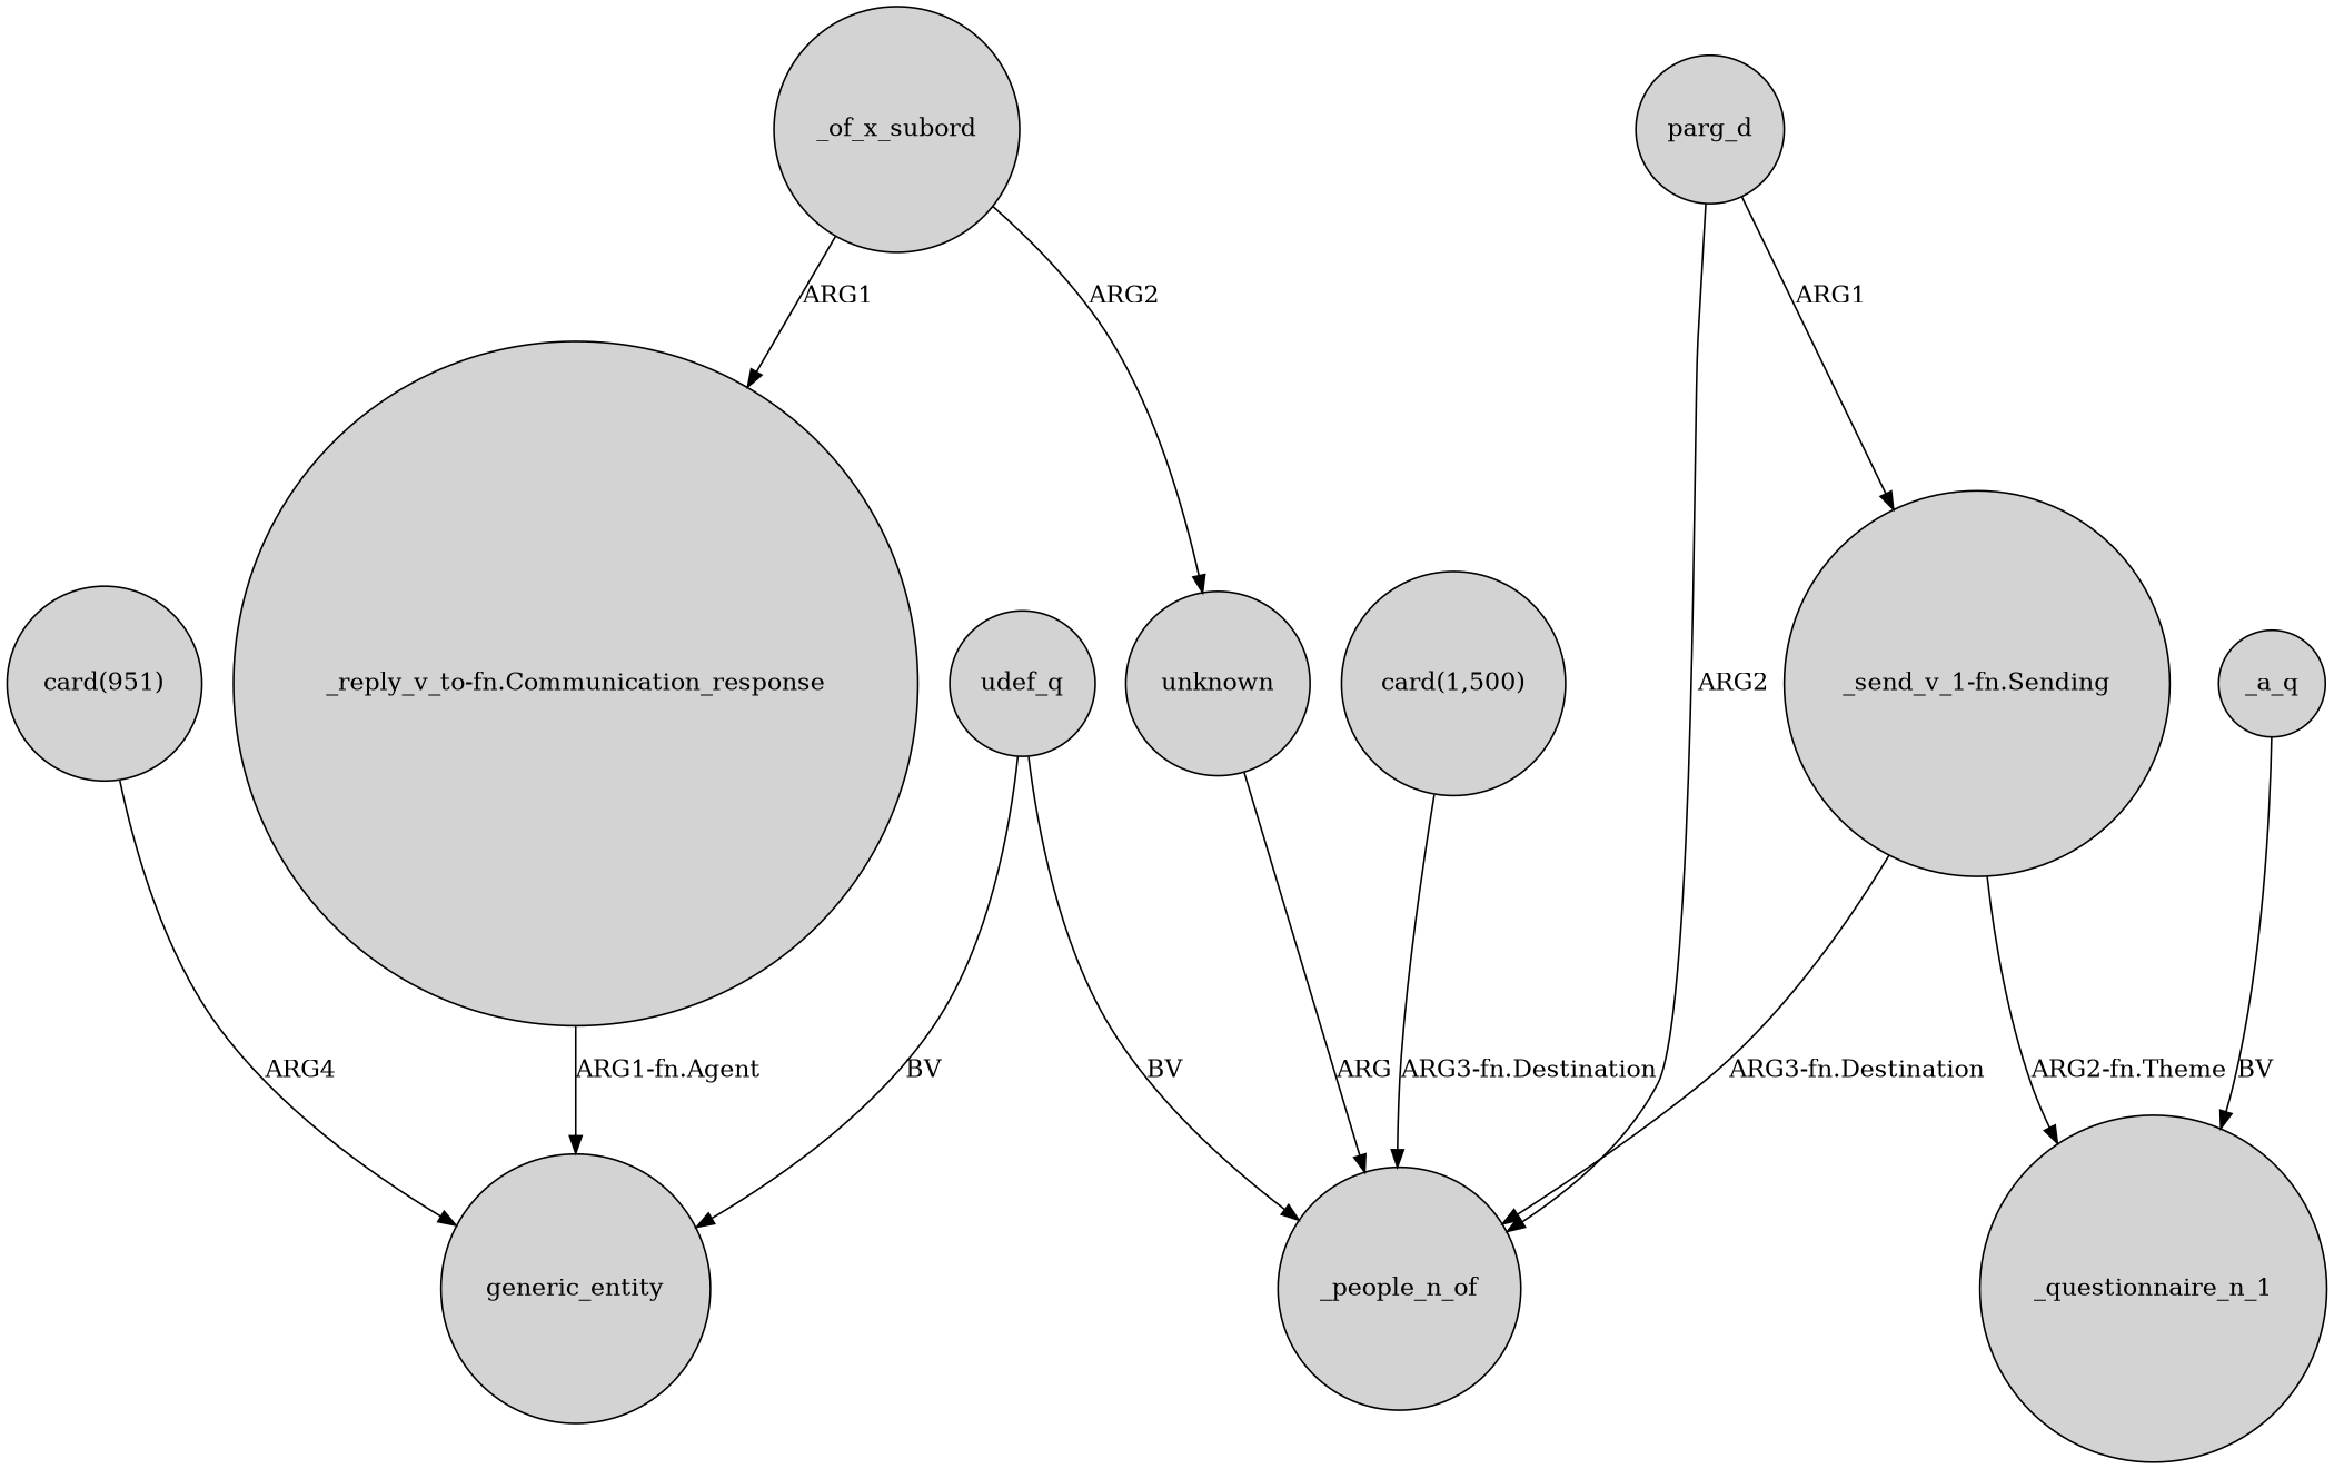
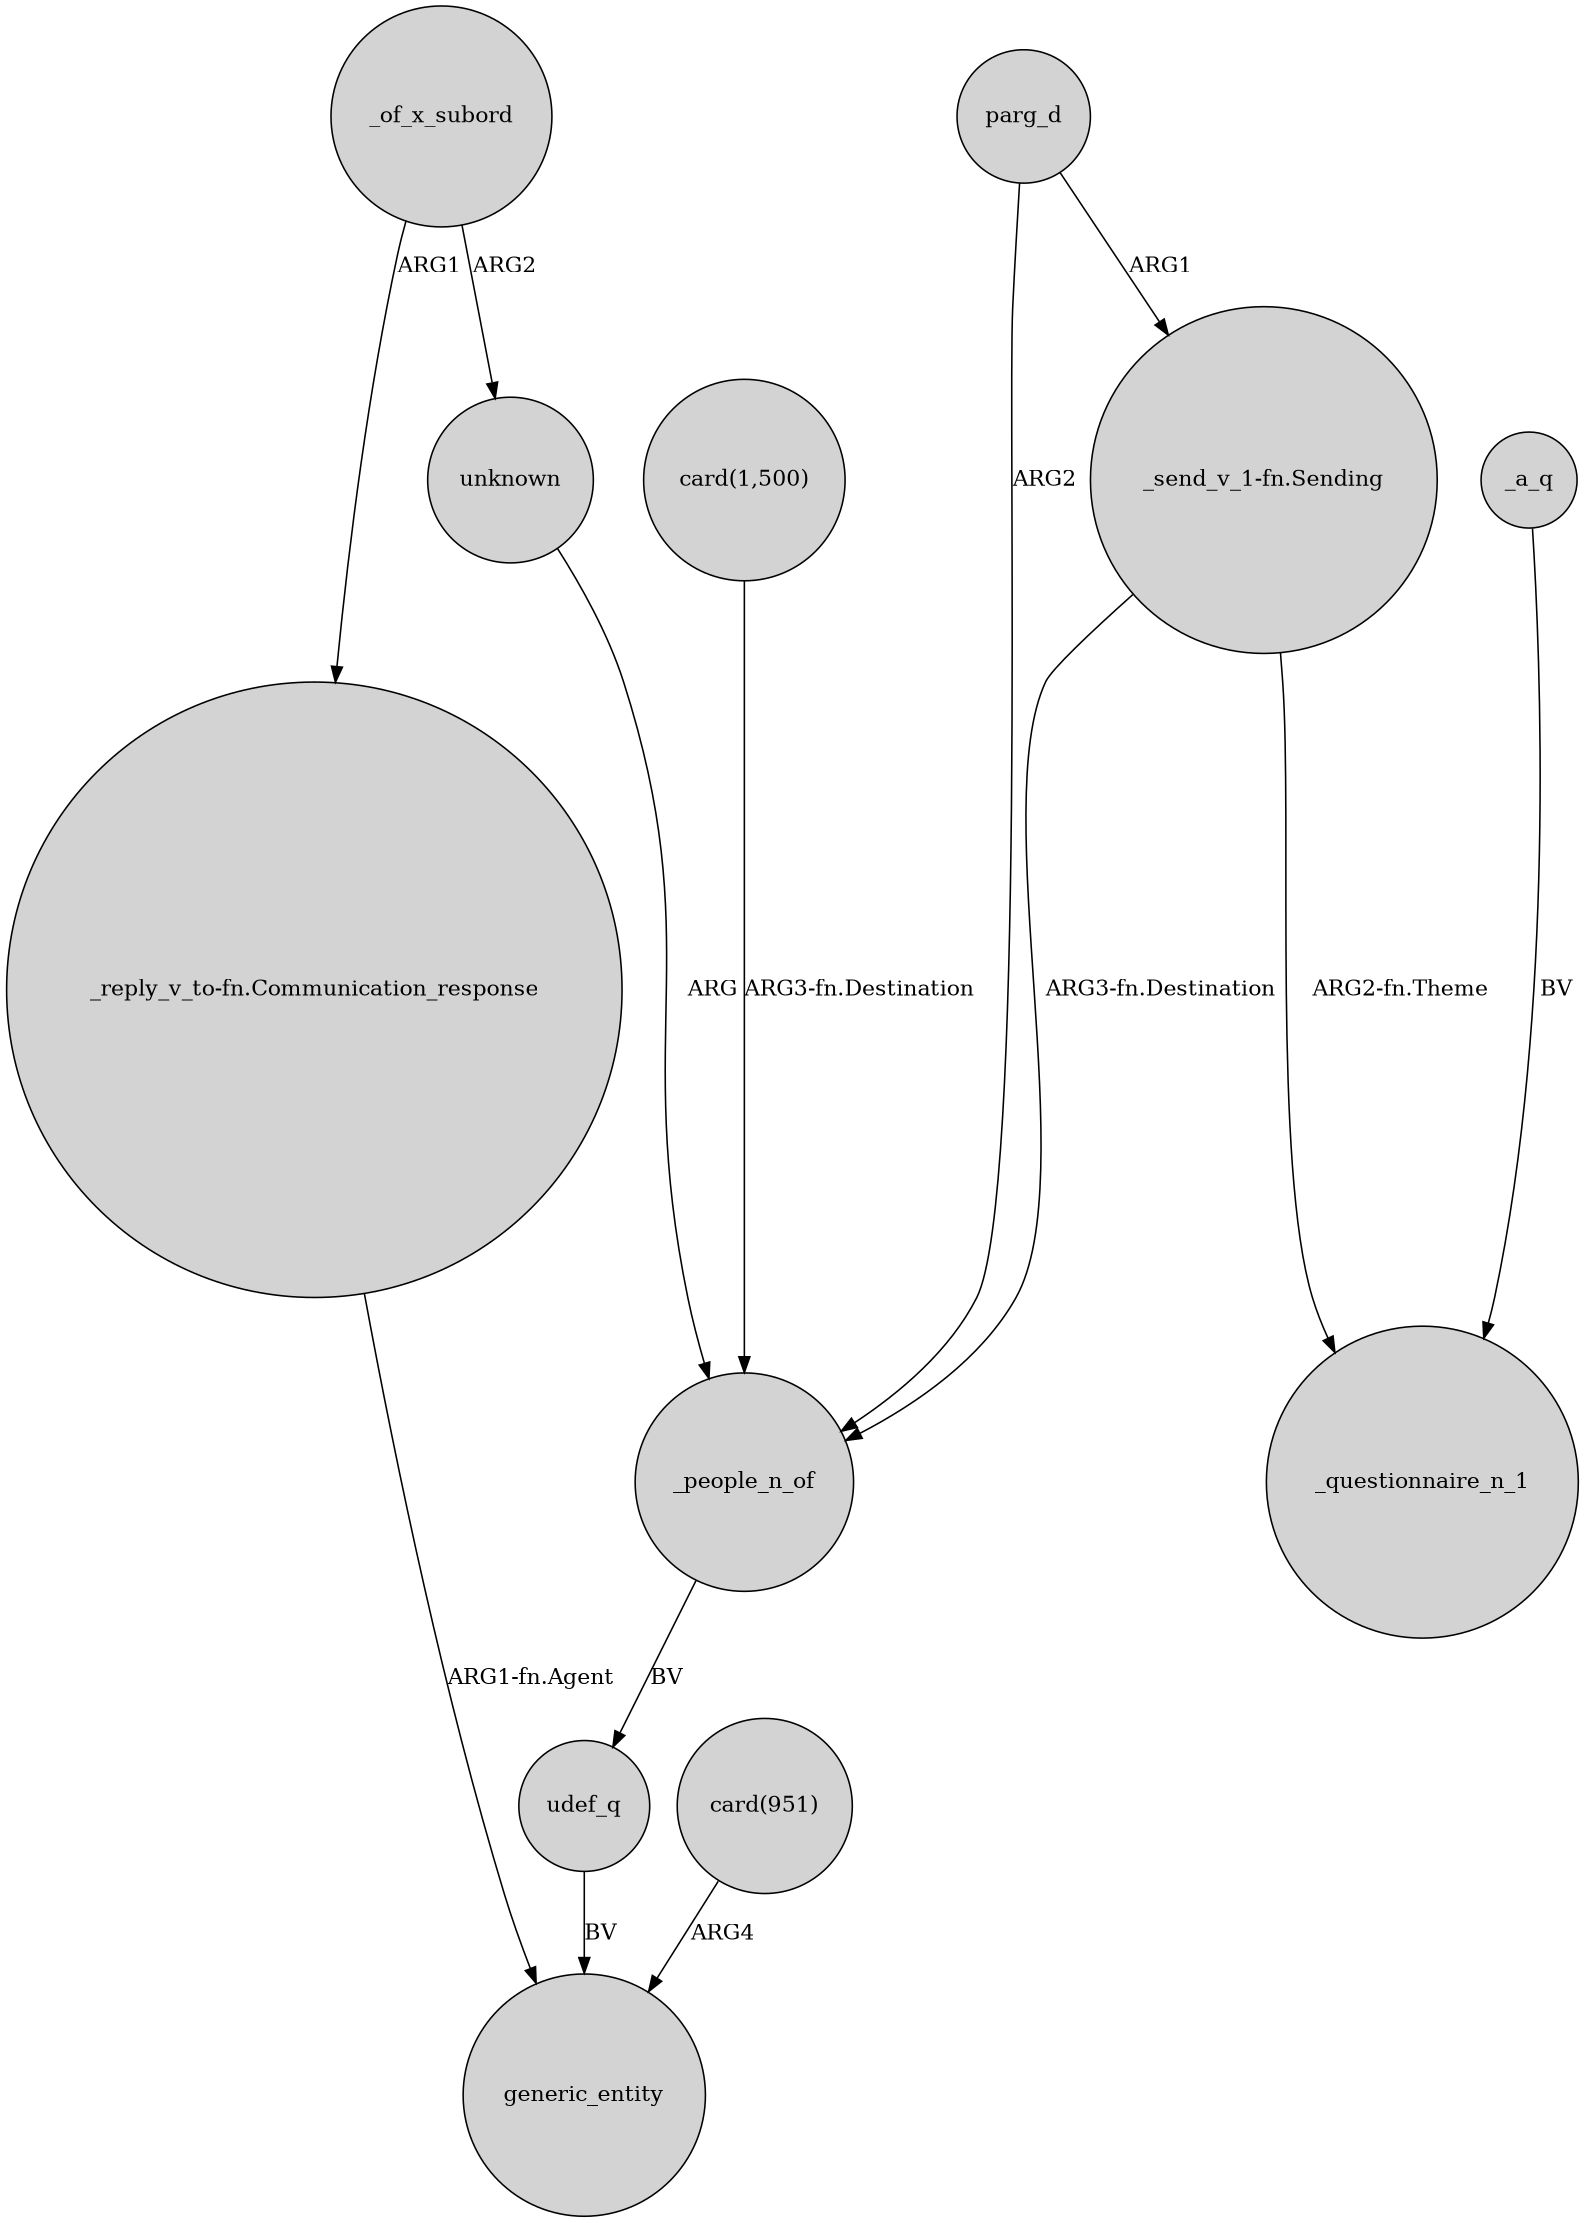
  digraph {
    node [shape=circle style=filled]
    unknown
    _people_n_of
    "_reply_v_to-fn.Communication_response"
    generic_entity
    _a_q
    _questionnaire_n_1
    udef_q
    "card(1,500)"
    parg_d
    "_send_v_1-fn.Sending"
    _of_x_subord
    "card(951)"
    unknown -> _people_n_of [label=ARG]
    "_reply_v_to-fn.Communication_response" -> generic_entity [label="ARG1-fn.Agent"]
    _a_q -> _questionnaire_n_1 [label=BV]
-   udef_q -> _people_n_of [label=BV]
+   _people_n_of -> udef_q [label=BV]
    udef_q -> generic_entity [label=BV]
    "card(1,500)" -> _people_n_of [label="ARG3-fn.Destination"]
    parg_d -> _people_n_of [label=ARG2]
    parg_d -> "_send_v_1-fn.Sending" [label=ARG1]
    "_send_v_1-fn.Sending" -> _people_n_of [label="ARG3-fn.Destination"]
    "_send_v_1-fn.Sending" -> _questionnaire_n_1 [label="ARG2-fn.Theme"]
    _of_x_subord -> unknown [label=ARG2]
    _of_x_subord -> "_reply_v_to-fn.Communication_response" [label=ARG1]
    "card(951)" -> generic_entity [label=ARG4]
  }
